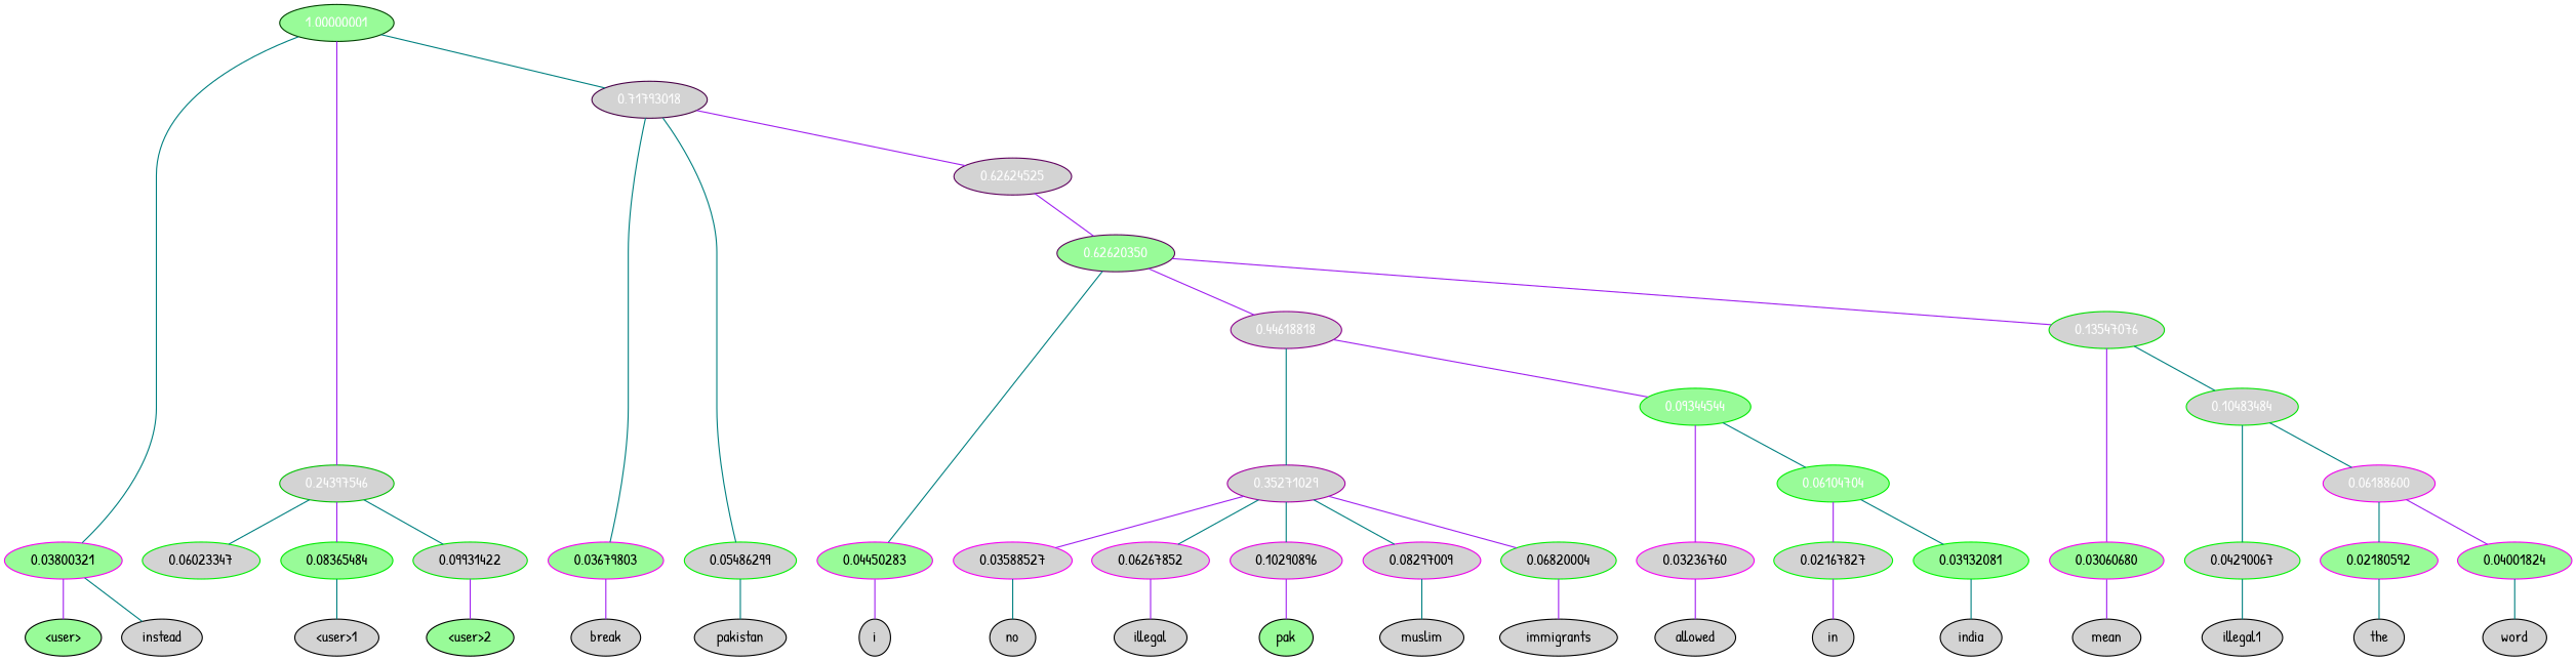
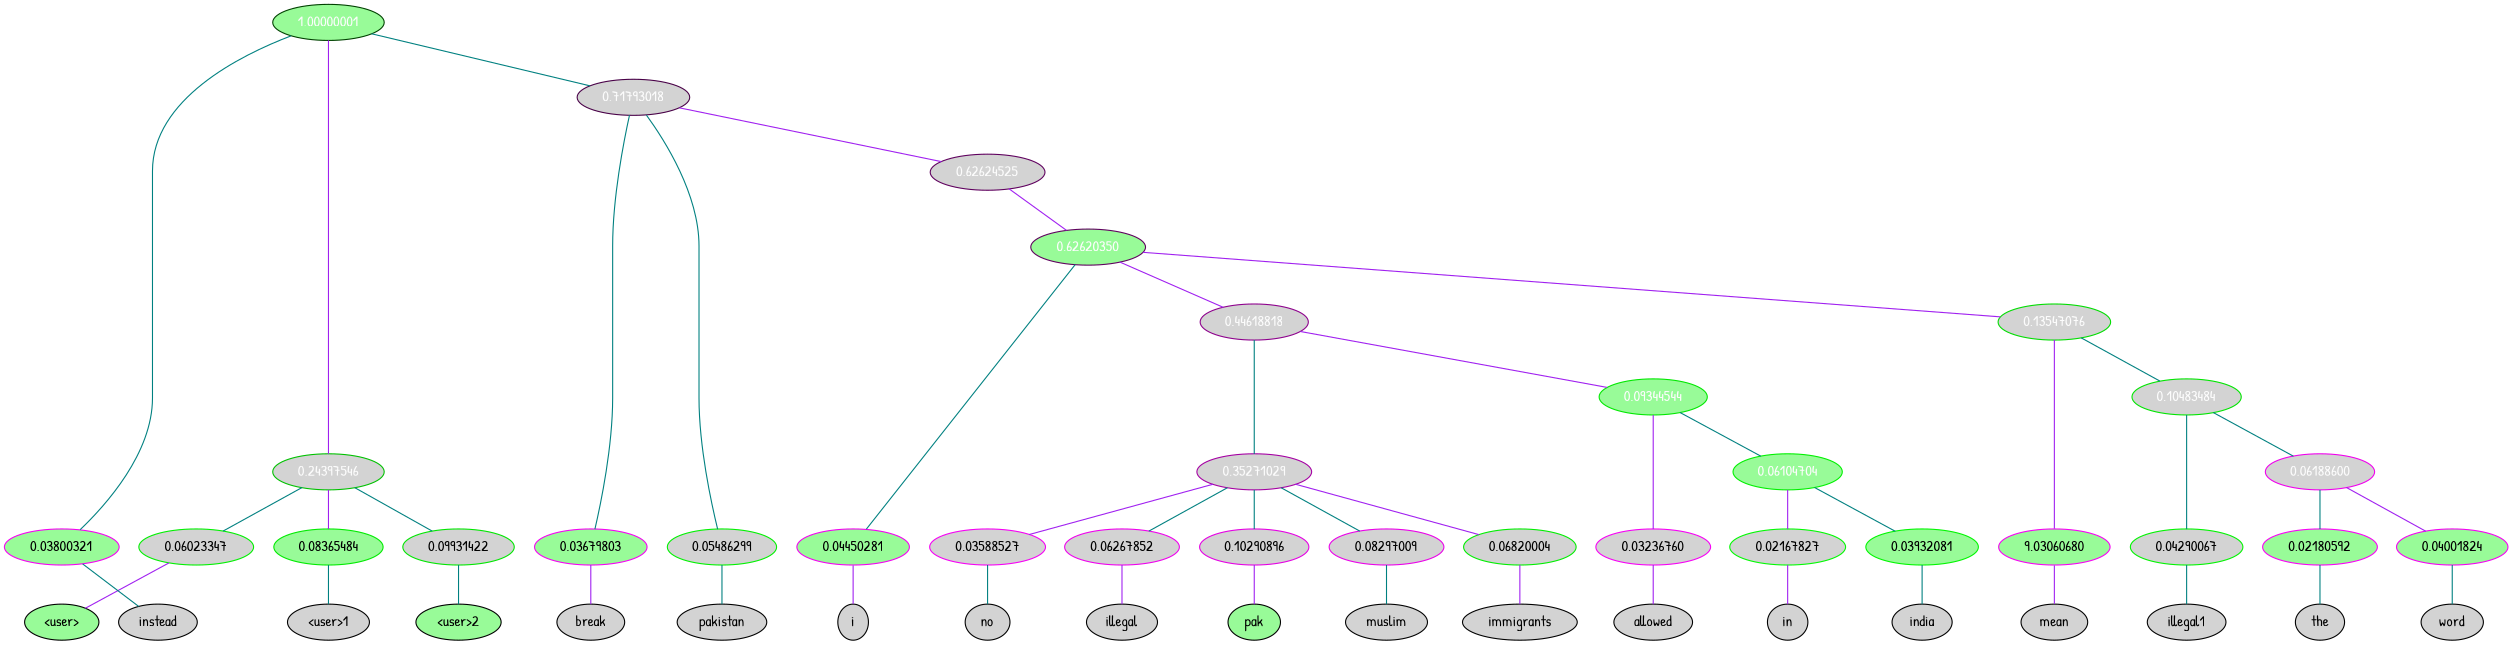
  graph {
    fontname="Patrick Hand"
    node [color=black fillcolor=lightgrey fontname="Patrick Hand" format=png nodesep=0.001 ordering=out overlap_scaling=0.01 ranksep=0.001 style=filled]
    edge [color=teal fontname="Patrick Hand"]
    n1 [fillcolor=palegreen height=0.15 label="\<user\>" style="filled,solid" width=0.15]
    n2 [height=0.15 label="\<user\>1" style="filled,solid" width=0.15]
    n3 [fillcolor=palegreen height=0.15 label="\<user\>2" style="filled,solid" width=0.15]
    n4 [height=0.15 label=instead style="filled,solid" width=0.15]
    n5 [height=0.15 label=break style="filled,solid" width=0.15]
    n6 [height=0.15 label=pakistan style="filled,solid" width=0.15]
    n7 [height=0.15 label=no style="filled,solid" width=0.15]
    n8 [height=0.15 label=illegal style="filled,solid" width=0.15]
    n9 [fillcolor=palegreen height=0.15 label=pak style="filled,solid" width=0.15]
    n10 [height=0.15 label=muslim style="filled,solid" width=0.15]
    n11 [height=0.15 label=immigrants style="filled,solid" width=0.15]
    n12 [height=0.15 label=allowed style="filled,solid" width=0.15]
    n13 [height=0.15 label=in style="filled,solid" width=0.15]
    n14 [height=0.15 label=india style="filled,solid" width=0.15]
    n15 [height=0.15 label=i style="filled,solid" width=0.15]
    n16 [height=0.15 label=mean style="filled,solid" width=0.15]
    n17 [height=0.15 label=the style="filled,solid" width=0.15]
    n18 [height=0.15 label=word style="filled,solid" width=0.15]
    n19 [height=0.15 label=illegal1 style="filled,solid" width=0.15]
    n20 [color="0.334 1.000 0.940" fontcolor=black height=0.15 label=0.06023347 width=0.15]
    n21 [color="0.334 1.000 0.916" fillcolor=palegreen fontcolor=black height=0.15 label=0.08365484 width=0.15]
    n22 [color="0.334 1.000 0.901" fontcolor=black height=0.15 label=0.09931422 width=0.15]
    n23 [color="0.835 1.000 0.962" fillcolor=palegreen fontcolor=black height=0.15 label=0.03800321 width=0.15]
    n24 [color="0.835 1.000 0.963" fillcolor=palegreen fontcolor=black height=0.15 label=0.03679803 width=0.15]
    n25 [color="0.334 1.000 0.945" fontcolor=black height=0.15 label=0.05486299 width=0.15]
    n26 [color="0.835 1.000 0.964" fontcolor=black height=0.15 label=0.03588527 width=0.15]
    n27 [color="0.835 1.000 0.937" fontcolor=black height=0.15 label=0.06267852 width=0.15]
    n28 [color="0.835 1.000 0.897" fontcolor=black height=0.15 label=0.10290896 width=0.15]
    n29 [color="0.835 1.000 0.917" fontcolor=black height=0.15 label=0.08297009 width=0.15]
    n30 [color="0.334 1.000 0.932" fontcolor=black height=0.15 label=0.06820004 width=0.15]
    n31 [color="0.835 1.000 0.968" fontcolor=black height=0.15 label=0.03236760 width=0.15]
    n32 [color="0.334 1.000 0.978" fontcolor=black height=0.15 label=0.02167827 width=0.15]
    n33 [color="0.334 1.000 0.961" fillcolor=palegreen fontcolor=black height=0.15 label=0.03932081 width=0.15]
-   n34 [color="0.835 1.000 0.955" fillcolor=palegreen fontcolor=black height=0.15 label=0.04450283 width=0.15]
-   n35 [color="0.835 1.000 0.969" fillcolor=palegreen fontcolor=black height=0.15 label=0.03060680 width=0.15]
+   n34 [color="0.835 1.000 0.955" fillcolor=palegreen fontcolor=black height=0.15 label=0.04450281 width=0.15]
+   n35 [color="0.835 1.000 0.969" fillcolor=palegreen fontcolor=black height=0.15 label=9.03060680 width=0.15]
    n36 [color="0.835 1.000 0.978" fillcolor=palegreen fontcolor=black height=0.15 label=0.02180592 width=0.15]
    n37 [color="0.835 1.000 0.960" fillcolor=palegreen fontcolor=black height=0.15 label=0.04001824 width=0.15]
    n38 [color="0.334 1.000 0.957" fontcolor=black height=0.15 label=0.04290067 width=0.15]
    n39 [color="0.334 1.000 0.250" fillcolor=palegreen fontcolor=grey99 height=0.15 label=1.00000001 width=0.15]
    n40 [color="0.334 1.000 0.756" fontcolor=grey99 height=0.15 label=0.24397546 width=0.15]
    n41 [color="0.835 1.000 0.282" fontcolor=grey99 height=0.15 label=0.71793018 width=0.15]
    n42 [color="0.835 1.000 0.374" fontcolor=grey99 height=0.15 label=0.62624525 width=0.15]
    n43 [color="0.835 1.000 0.374" fillcolor=palegreen fontcolor=grey99 height=0.15 label=0.62620350 width=0.15]
    n44 [color="0.835 1.000 0.554" fontcolor=grey99 height=0.15 label=0.44618818 width=0.15]
    n45 [color="0.334 1.000 0.865" fontcolor=grey99 height=0.15 label=0.13547076 width=0.15]
    n46 [color="0.835 1.000 0.647" fontcolor=grey99 height=0.15 label=0.35271029 width=0.15]
    n47 [color="0.334 1.000 0.907" fillcolor=palegreen fontcolor=grey99 height=0.15 label=0.09344544 width=0.15]
    n48 [color="0.334 1.000 0.895" fontcolor=grey99 height=0.15 label=0.10483484 width=0.15]
    n49 [color="0.334 1.000 0.939" fillcolor=palegreen fontcolor=grey99 height=0.15 label=0.06104704 width=0.15]
    n50 [color="0.835 1.000 0.938" fontcolor=grey99 height=0.15 label=0.06188600 width=0.15]
    subgraph sub_1 {
      rank=same
      n1
      n2
      n3
      n4
      n5
      n6
      n7
      n8
      n9
      n10
      n11
      n12
      n13
      n14
      n15
      n16
      n17
      n18
      n19
    }
    subgraph sub_2 {
      rank=same
      n20
      n21
      n22
      n23
      n24
      n25
      n26
      n27
      n28
      n29
      n30
      n31
      n32
      n33
      n34
      n35
      n36
      n37
      n38
    }
-   n23 -- n1 [color=purple]
+   n20 -- n1 [color=purple]
    n21 -- n2
-   n22 -- n3 [color=purple]
+   n22 -- n3
    n23 -- n4
    n24 -- n5 [color=purple]
    n25 -- n6
    n26 -- n7
    n27 -- n8 [color=purple]
    n28 -- n9 [color=purple]
    n29 -- n10
    n30 -- n11 [color=purple]
    n31 -- n12 [color=purple]
    n32 -- n13 [color=purple]
    n33 -- n14
    n34 -- n15 [color=purple]
    n35 -- n16 [color=purple]
    n36 -- n17
    n37 -- n18
    n38 -- n19
    n39 -- n23
    n39 -- n40 [color=purple]
    n39 -- n41
    n40 -- n20
    n40 -- n21 [color=purple]
    n40 -- n22
    n41 -- n24
    n41 -- n25
    n41 -- n42 [color=purple]
    n42 -- n43 [color=purple]
    n43 -- n34
    n43 -- n44 [color=purple]
    n43 -- n45 [color=purple]
    n44 -- n46
    n44 -- n47 [color=purple]
    n45 -- n35 [color=purple]
    n45 -- n48
    n46 -- n26 [color=purple]
    n46 -- n27
    n46 -- n28
    n46 -- n29
    n46 -- n30 [color=purple]
    n47 -- n31 [color=purple]
    n47 -- n49
    n48 -- n38
    n48 -- n50
    n49 -- n32 [color=purple]
    n49 -- n33
    n50 -- n36
    n50 -- n37 [color=purple]
  }
